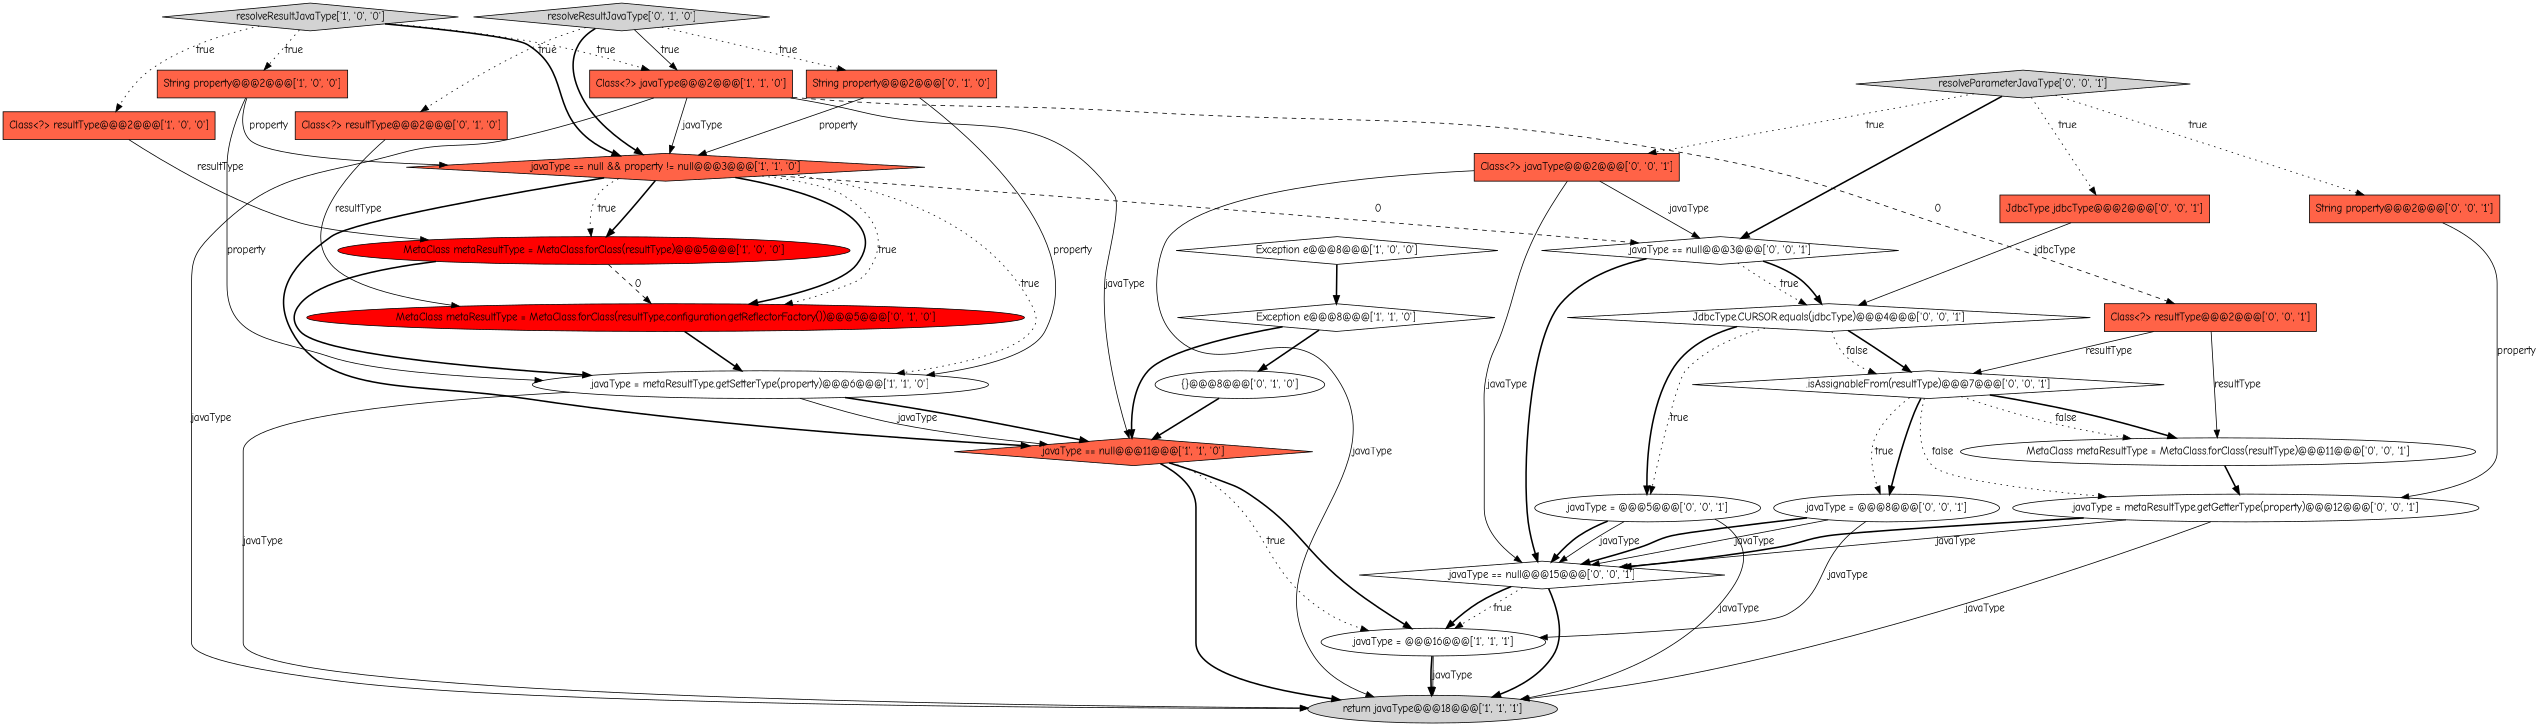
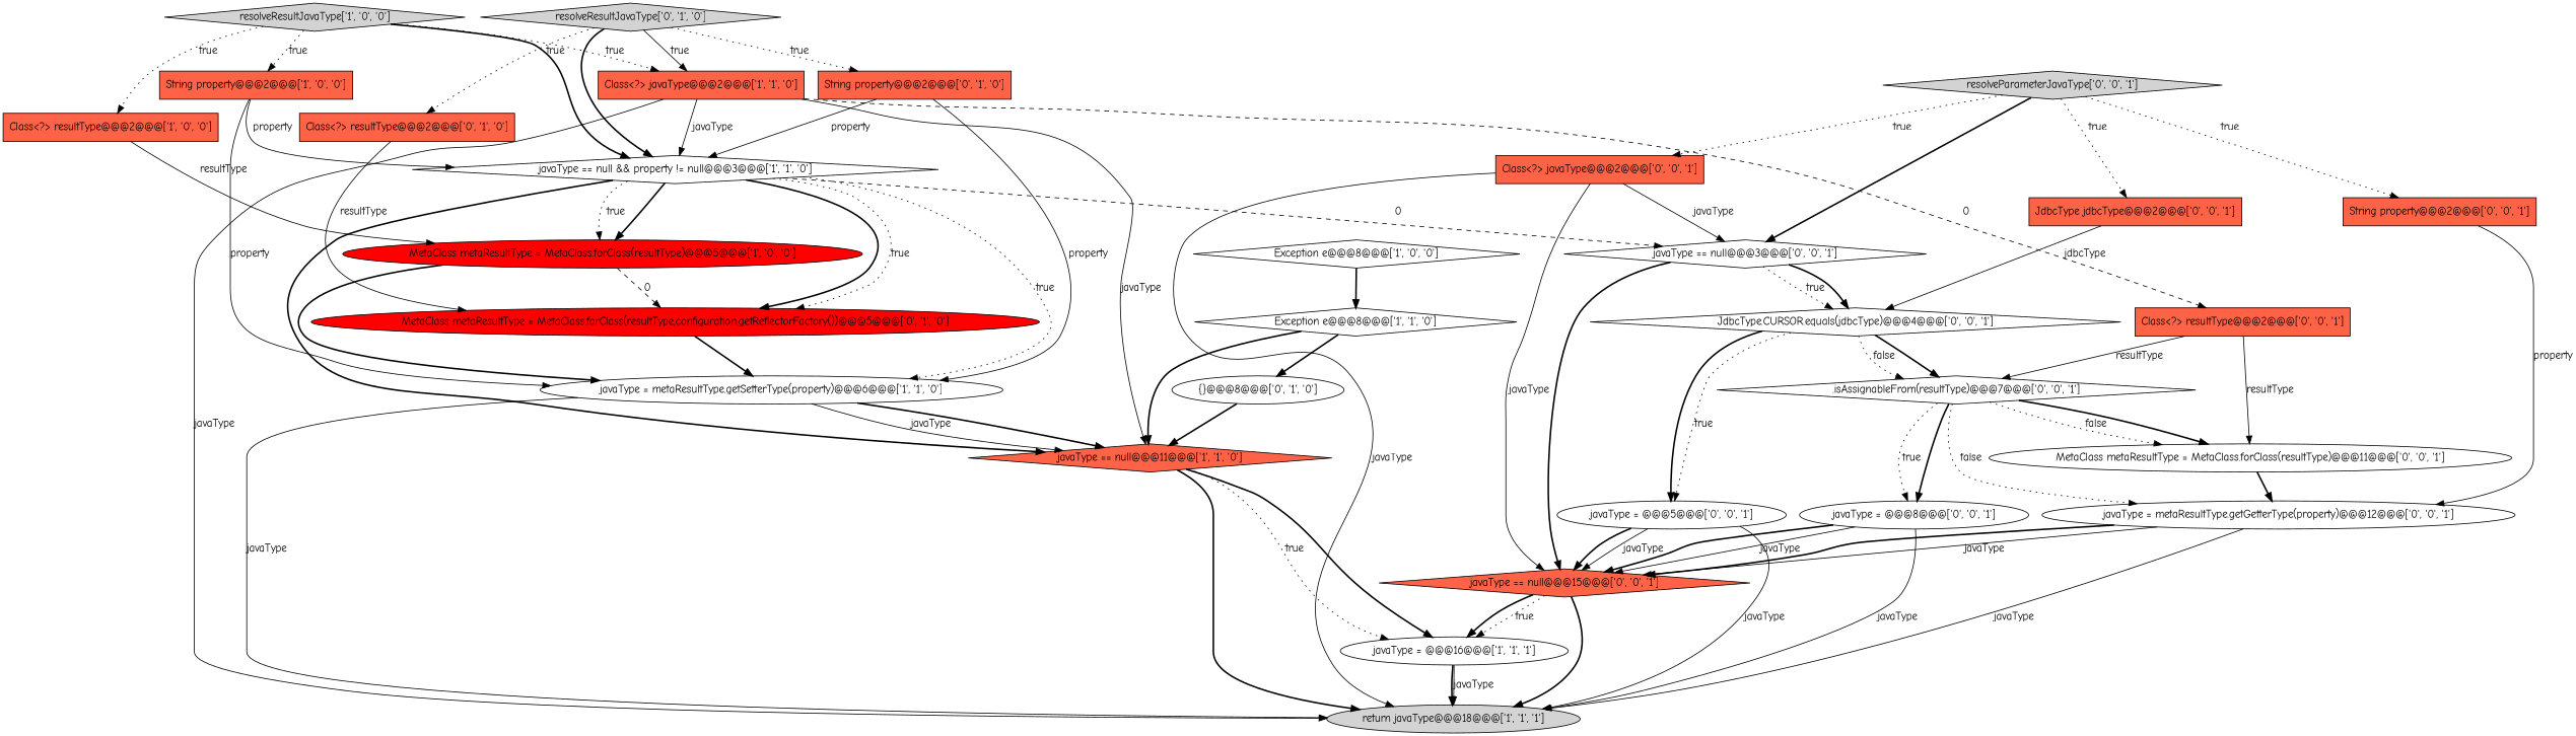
  digraph {
    fontname="Comic Neue"
    node [fillcolor=white fontname="Comic Neue" shape=diamond style=filled]
    edge [fontname="Comic Neue" style=bold]
-   n1 [label="javaType == null@@@15@@@['0', '0', '1']"]
+   n1 [fillcolor=tomato label="javaType == null@@@15@@@['0', '0', '1']"]
    n2 [fillcolor=lightgray label="return javaType@@@18@@@['1', '1', '1']" shape=ellipse]
    n3 [label="javaType = @@@16@@@['1', '1', '1']" shape=ellipse]
    n4 [fillcolor=tomato label="String property@@@2@@@['1', '0', '0']" shape=box]
    n5 [label="javaType = metaResultType.getSetterType(property)@@@6@@@['1', '1', '0']" shape=ellipse]
-   n6 [fillcolor=tomato label="javaType == null && property != null@@@3@@@['1', '1', '0']"]
+   n6 [label="javaType == null && property != null@@@3@@@['1', '1', '0']"]
    n7 [fillcolor=tomato label="javaType == null@@@11@@@['1', '1', '0']"]
    n8 [fillcolor=red label="MetaClass metaResultType = MetaClass.forClass(resultType)@@@5@@@['1', '0', '0']" shape=ellipse]
    n9 [fillcolor=red label="MetaClass metaResultType = MetaClass.forClass(resultType,configuration.getReflectorFactory())@@@5@@@['0', '1', '0']" shape=ellipse]
    n10 [label="javaType == null@@@3@@@['0', '0', '1']"]
    n11 [label="javaType = metaResultType.getGetterType(property)@@@12@@@['0', '0', '1']" shape=ellipse]
    n12 [fillcolor=tomato label="Class<?> javaType@@@2@@@['1', '1', '0']" shape=box]
    n13 [fillcolor=tomato label="Class<?> resultType@@@2@@@['0', '0', '1']" shape=box]
    n14 [label=".isAssignableFrom(resultType)@@@7@@@['0', '0', '1']"]
    n15 [label="MetaClass metaResultType = MetaClass.forClass(resultType)@@@11@@@['0', '0', '1']" shape=ellipse]
    n16 [label="JdbcType.CURSOR.equals(jdbcType)@@@4@@@['0', '0', '1']"]
    n17 [label="javaType = @@@5@@@['0', '0', '1']" shape=ellipse]
    n18 [label="javaType = @@@8@@@['0', '0', '1']" shape=ellipse]
    n19 [label="{}@@@8@@@['0', '1', '0']" shape=ellipse]
    n20 [fillcolor=tomato label="String property@@@2@@@['0', '1', '0']" shape=box]
    n21 [fillcolor=tomato label="Class<?> resultType@@@2@@@['0', '1', '0']" shape=box]
    n22 [label="Exception e@@@8@@@['1', '1', '0']"]
    n23 [label="Exception e@@@8@@@['1', '0', '0']"]
    n24 [fillcolor=tomato label="Class<?> resultType@@@2@@@['1', '0', '0']" shape=box]
    n25 [fillcolor=lightgray label="resolveResultJavaType['0', '1', '0']"]
    n26 [fillcolor=lightgray label="resolveParameterJavaType['0', '0', '1']"]
    n27 [fillcolor=tomato label="JdbcType jdbcType@@@2@@@['0', '0', '1']" shape=box]
    n28 [fillcolor=tomato label="Class<?> javaType@@@2@@@['0', '0', '1']" shape=box]
    n29 [fillcolor=tomato label="String property@@@2@@@['0', '0', '1']" shape=box]
    n30 [fillcolor=lightgray label="resolveResultJavaType['1', '0', '0']"]
    n1 -> n2
    n1 -> n3 [label=true style=dotted]
    n1 -> n3
    n3 -> n2
    n3 -> n2 [label=javaType style=solid]
    n4 -> n5 [label=property style=solid]
    n4 -> n6 [label=property style=solid]
    n5 -> n2 [label=javaType style=solid]
    n5 -> n7 [label=javaType style=solid]
    n5 -> n7
    n6 -> n5 [label=true style=dotted]
    n6 -> n7
    n6 -> n8
    n6 -> n8 [label=true style=dotted]
    n6 -> n9
    n6 -> n9 [label=true style=dotted]
    n6 -> n10 [label=0 style=dashed]
    n7 -> n2
    n7 -> n3 [label=true style=dotted]
    n7 -> n3
    n8 -> n5
    n8 -> n9 [label=0 style=dashed]
    n9 -> n5
    n10 -> n1
    n10 -> n16 [label=true style=dotted]
    n10 -> n16
    n11 -> n1
    n11 -> n1 [label=javaType style=solid]
    n11 -> n2 [label=javaType style=solid]
    n12 -> n2 [label=javaType style=solid]
    n12 -> n6 [label=javaType style=solid]
    n12 -> n7 [label=javaType style=solid]
    n12 -> n13 [label=0 style=dashed]
    n13 -> n14 [label=resultType style=solid]
    n13 -> n15 [label=resultType style=solid]
    n14 -> n11 [label=false style=dotted]
    n14 -> n15
    n14 -> n15 [label=false style=dotted]
    n14 -> n18
    n14 -> n18 [label=true style=dotted]
    n15 -> n11
    n16 -> n14
    n16 -> n14 [label=false style=dotted]
    n16 -> n17 [label=true style=dotted]
    n16 -> n17
    n17 -> n1 [label=javaType style=solid]
    n17 -> n1
    n17 -> n2 [label=javaType style=solid]
    n18 -> n1
    n18 -> n1 [label=javaType style=solid]
-   n18 -> n3 [label=javaType style=solid]
+   n18 -> n2 [label=javaType style=solid]
    n19 -> n7
    n20 -> n5 [label=property style=solid]
    n20 -> n6 [label=property style=solid]
    n21 -> n9 [label=resultType style=solid]
    n22 -> n7
    n22 -> n19
    n23 -> n22
    n24 -> n8 [label=resultType style=solid]
    n25 -> n6
    n25 -> n12 [label=true style=solid]
    n25 -> n20 [label=true style=dotted]
    n25 -> n21 [label=true style=dotted]
    n26 -> n10
    n26 -> n27 [label=true style=dotted]
    n26 -> n28 [label=true style=dotted]
    n26 -> n29 [label=true style=dotted]
    n27 -> n16 [label=jdbcType style=solid]
    n28 -> n1 [label=javaType style=solid]
    n28 -> n2 [label=javaType style=solid]
    n28 -> n10 [label=javaType style=solid]
    n29 -> n11 [label=property style=solid]
    n30 -> n4 [label=true style=dotted]
    n30 -> n6
    n30 -> n12 [label=true style=dotted]
    n30 -> n24 [label=true style=dotted]
  }
